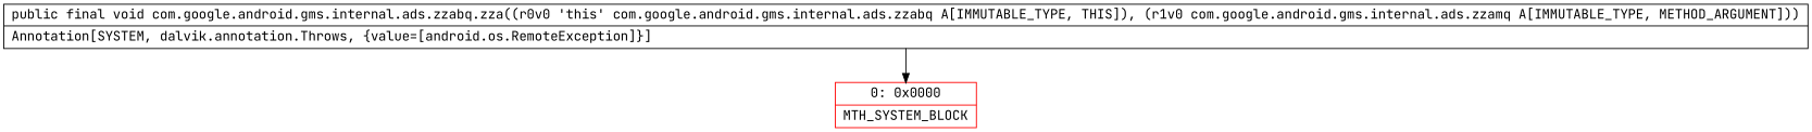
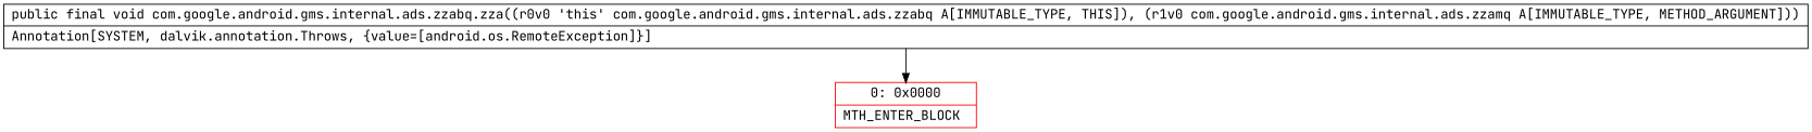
  digraph {
    fontname="JetBrains Mono"
    node [shape=record fontname="JetBrains Mono"]
-   n1 [color=red label="{0\:\ 0x0000|MTH_SYSTEM_BLOCK\l}"]
+   n1 [color=red label="{0\:\ 0x0000|MTH_ENTER_BLOCK\l}"]
    n2 [label="{public final void com.google.android.gms.internal.ads.zzabq.zza((r0v0 'this' com.google.android.gms.internal.ads.zzabq A[IMMUTABLE_TYPE, THIS]), (r1v0 com.google.android.gms.internal.ads.zzamq A[IMMUTABLE_TYPE, METHOD_ARGUMENT]))  | Annotation[SYSTEM, dalvik.annotation.Throws, \{value=[android.os.RemoteException]\}]\l}"]
    subgraph cluster_1 {
      label="R(0)"
    }
    n2 -> n1 [fontname="JetBrains Mono"]
  }
